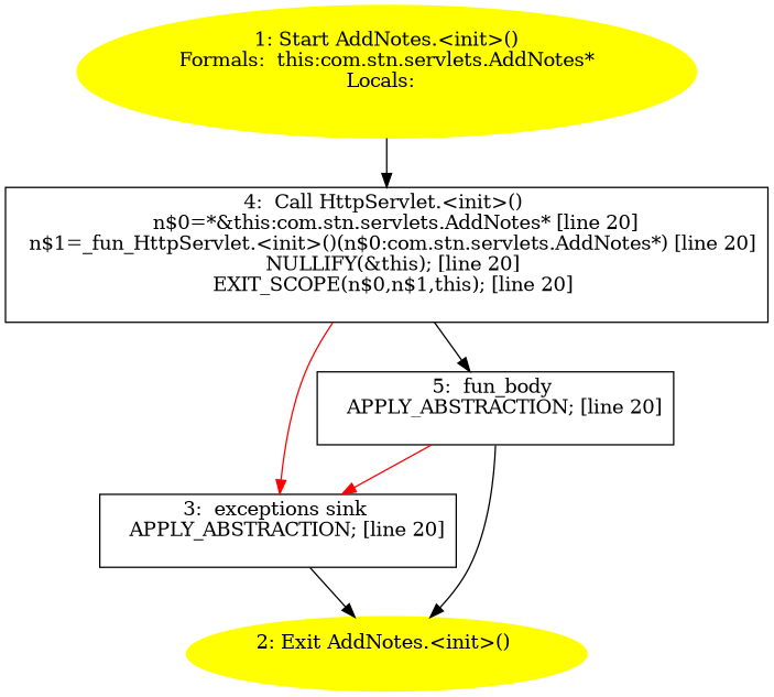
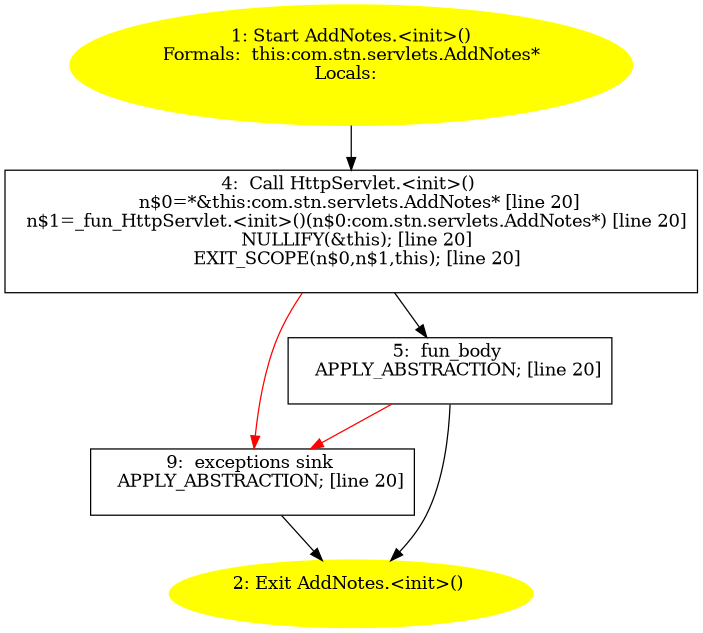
  digraph {
    node [shape=box]
    n1 [color=yellow label="1: Start AddNotes.<init>()\nFormals:  this:com.stn.servlets.AddNotes*\nLocals:  \n  " style=filled shape=""]
    n2 [label="4:  Call HttpServlet.<init>() \n   n$0=*&this:com.stn.servlets.AddNotes* [line 20]\n  n$1=_fun_HttpServlet.<init>()(n$0:com.stn.servlets.AddNotes*) [line 20]\n  NULLIFY(&this); [line 20]\n  EXIT_SCOPE(n$0,n$1,this); [line 20]\n "]
-   n3 [label="3:  exceptions sink \n   APPLY_ABSTRACTION; [line 20]\n "]
+   n3 [label="9:  exceptions sink \n   APPLY_ABSTRACTION; [line 20]\n "]
    n4 [label="5:  fun_body \n   APPLY_ABSTRACTION; [line 20]\n "]
    n5 [color=yellow label="2: Exit AddNotes.<init>() \n  " style=filled shape=""]
    n1 -> n2
    n2 -> n3 [color=red]
    n2 -> n4
    n3 -> n5
    n4 -> n3 [color=red]
    n4 -> n5
  }
